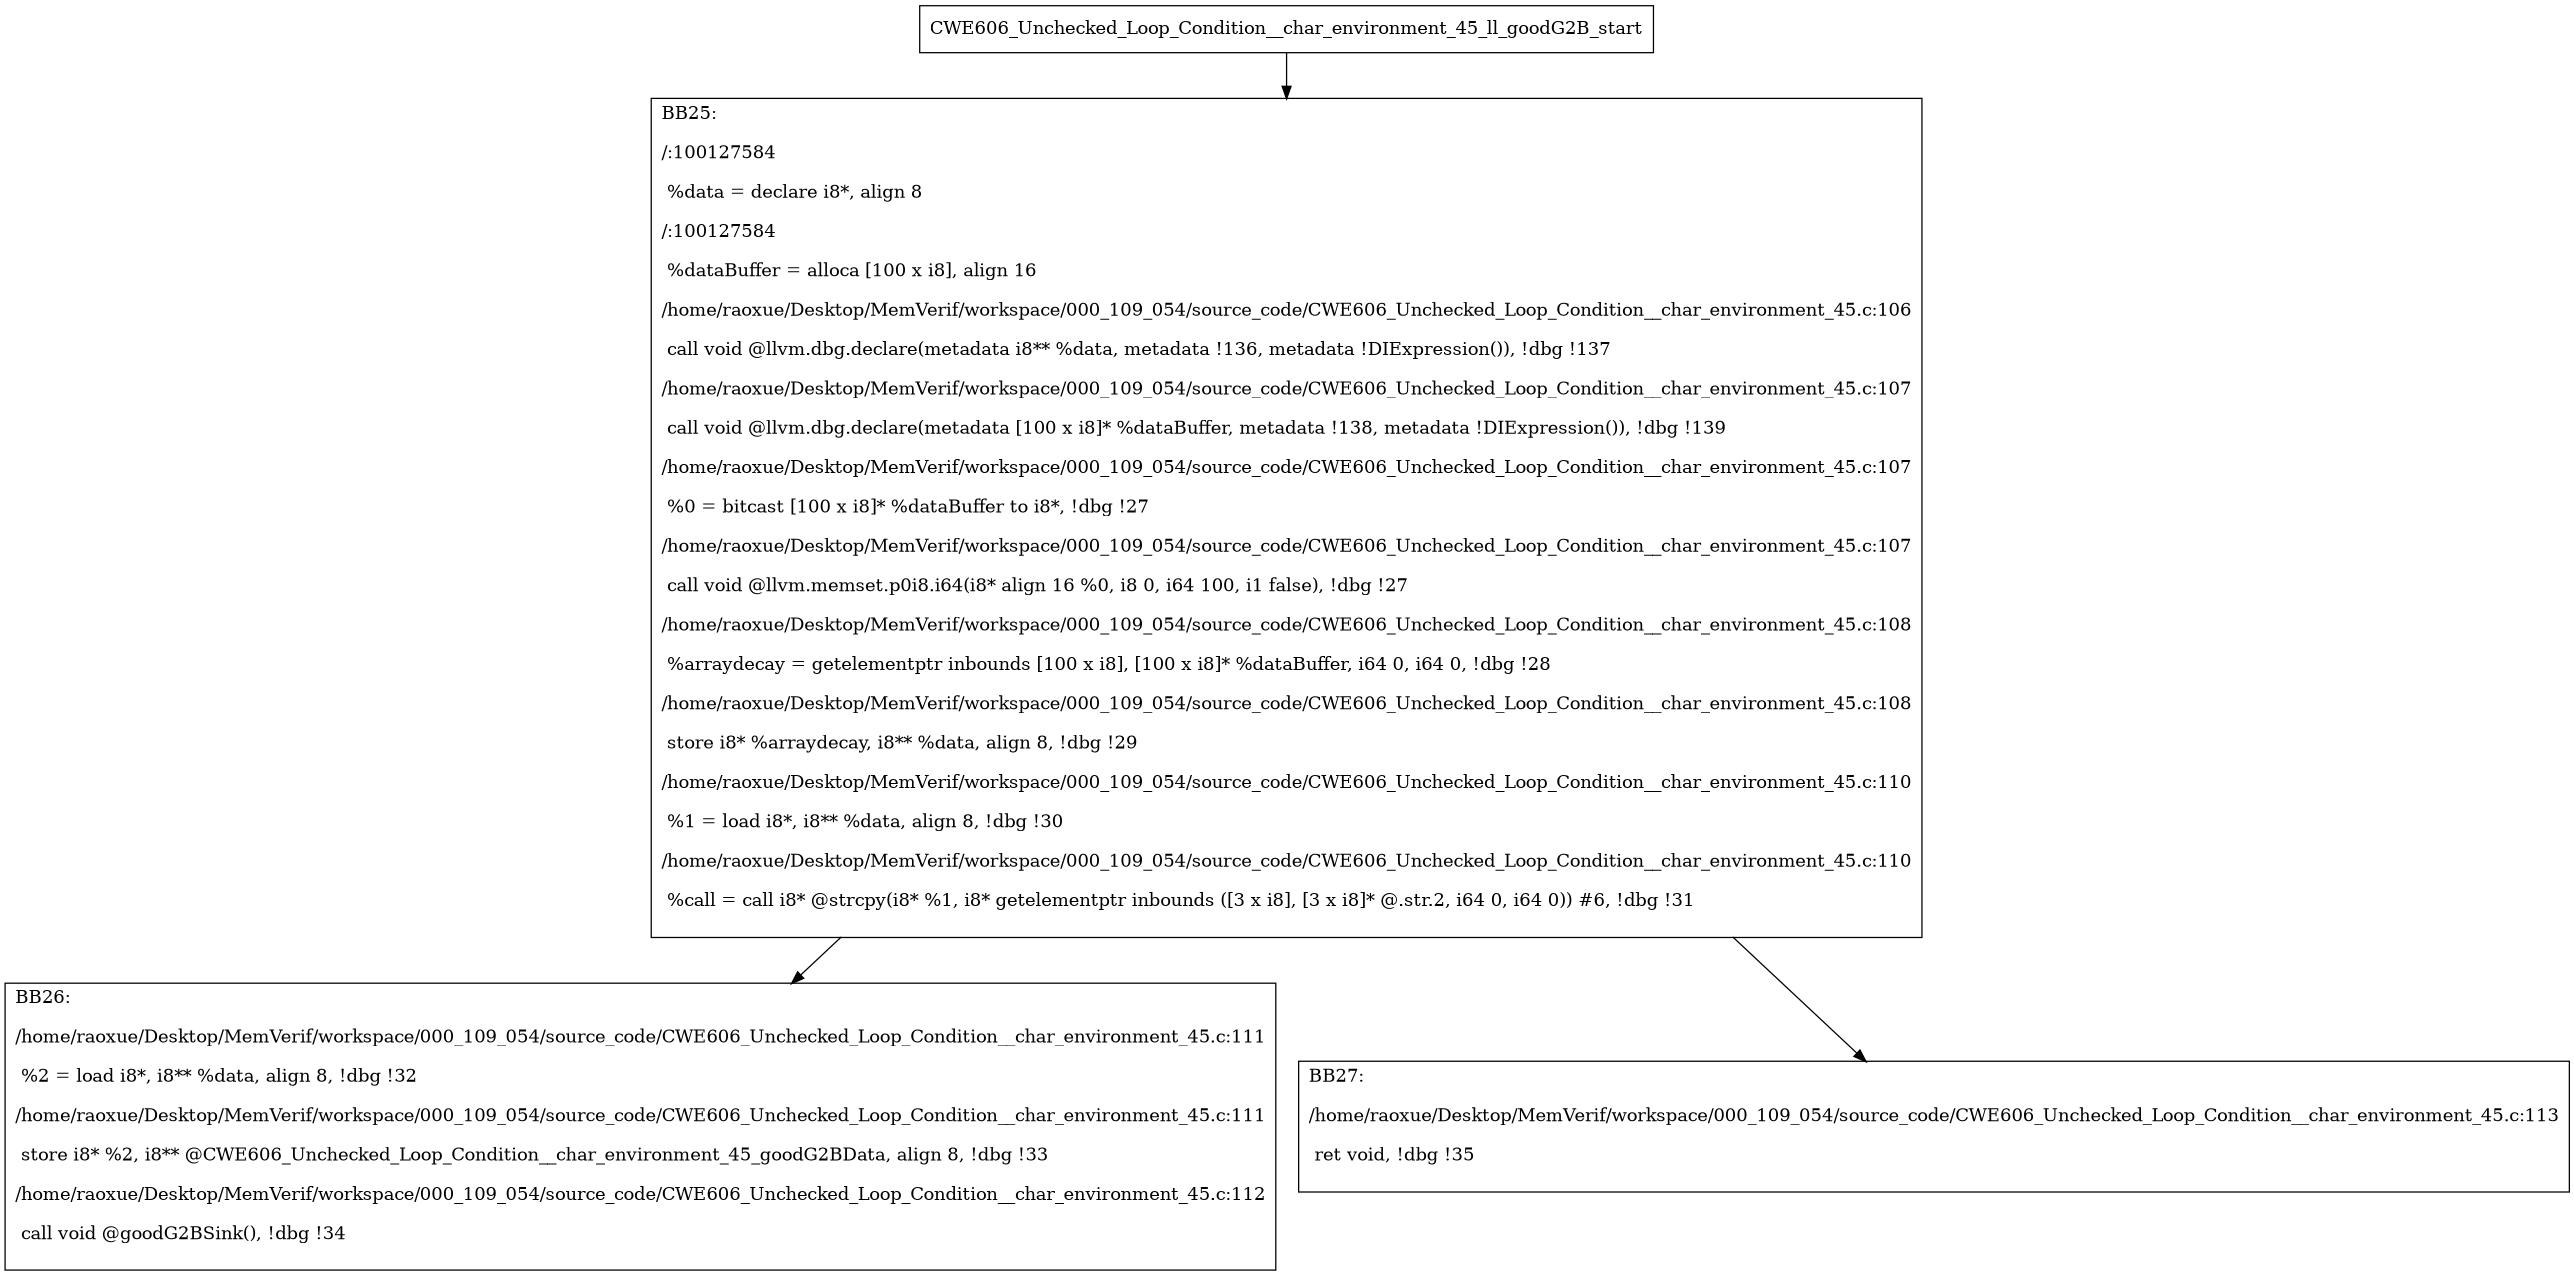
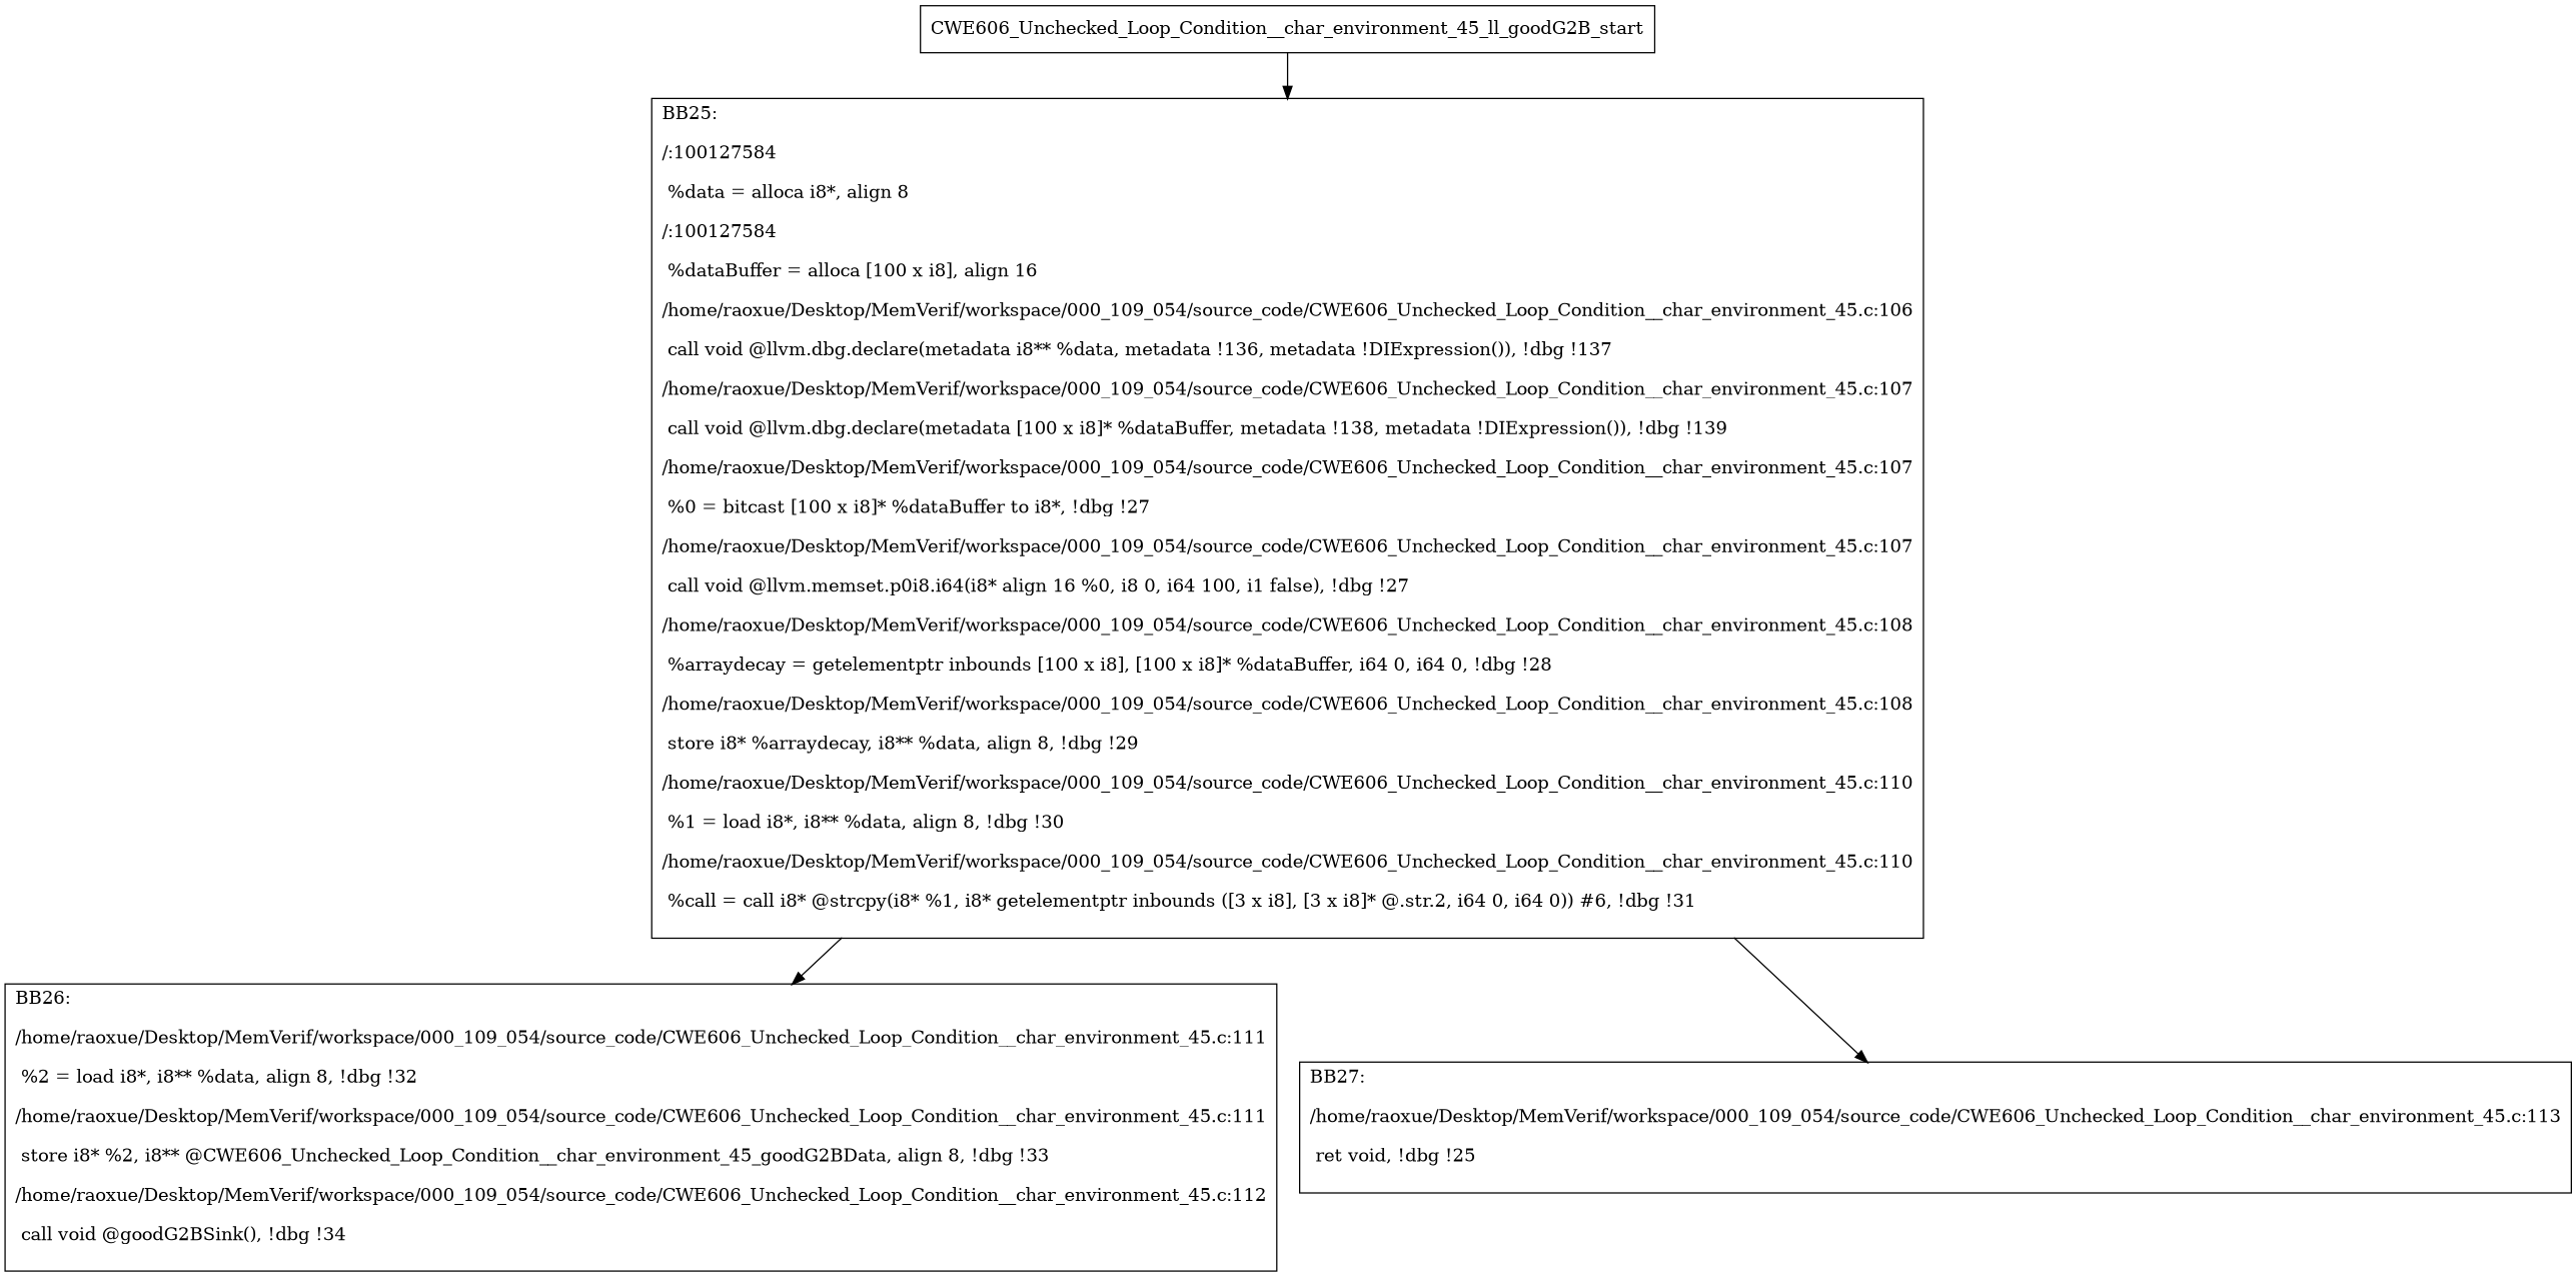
  digraph {
    node [shape=record]
    n1 [label="{CWE606_Unchecked_Loop_Condition__char_environment_45_ll_goodG2B_start}"]
-   n2 [label="{BB25:\l\l/:100127584\l\n  %data = declare i8*, align 8\l\n/:100127584\l\n  %dataBuffer = alloca [100 x i8], align 16\l\n/home/raoxue/Desktop/MemVerif/workspace/000_109_054/source_code/CWE606_Unchecked_Loop_Condition__char_environment_45.c:106\l\n  call void @llvm.dbg.declare(metadata i8** %data, metadata !136, metadata !DIExpression()), !dbg !137\l\n/home/raoxue/Desktop/MemVerif/workspace/000_109_054/source_code/CWE606_Unchecked_Loop_Condition__char_environment_45.c:107\l\n  call void @llvm.dbg.declare(metadata [100 x i8]* %dataBuffer, metadata !138, metadata !DIExpression()), !dbg !139\l\n/home/raoxue/Desktop/MemVerif/workspace/000_109_054/source_code/CWE606_Unchecked_Loop_Condition__char_environment_45.c:107\l\n  %0 = bitcast [100 x i8]* %dataBuffer to i8*, !dbg !27\l\n/home/raoxue/Desktop/MemVerif/workspace/000_109_054/source_code/CWE606_Unchecked_Loop_Condition__char_environment_45.c:107\l\n  call void @llvm.memset.p0i8.i64(i8* align 16 %0, i8 0, i64 100, i1 false), !dbg !27\l\n/home/raoxue/Desktop/MemVerif/workspace/000_109_054/source_code/CWE606_Unchecked_Loop_Condition__char_environment_45.c:108\l\n  %arraydecay = getelementptr inbounds [100 x i8], [100 x i8]* %dataBuffer, i64 0, i64 0, !dbg !28\l\n/home/raoxue/Desktop/MemVerif/workspace/000_109_054/source_code/CWE606_Unchecked_Loop_Condition__char_environment_45.c:108\l\n  store i8* %arraydecay, i8** %data, align 8, !dbg !29\l\n/home/raoxue/Desktop/MemVerif/workspace/000_109_054/source_code/CWE606_Unchecked_Loop_Condition__char_environment_45.c:110\l\n  %1 = load i8*, i8** %data, align 8, !dbg !30\l\n/home/raoxue/Desktop/MemVerif/workspace/000_109_054/source_code/CWE606_Unchecked_Loop_Condition__char_environment_45.c:110\l\n  %call = call i8* @strcpy(i8* %1, i8* getelementptr inbounds ([3 x i8], [3 x i8]* @.str.2, i64 0, i64 0)) #6, !dbg !31\l\n}"]
+   n2 [label="{BB25:\l\l/:100127584\l\n  %data = alloca i8*, align 8\l\n/:100127584\l\n  %dataBuffer = alloca [100 x i8], align 16\l\n/home/raoxue/Desktop/MemVerif/workspace/000_109_054/source_code/CWE606_Unchecked_Loop_Condition__char_environment_45.c:106\l\n  call void @llvm.dbg.declare(metadata i8** %data, metadata !136, metadata !DIExpression()), !dbg !137\l\n/home/raoxue/Desktop/MemVerif/workspace/000_109_054/source_code/CWE606_Unchecked_Loop_Condition__char_environment_45.c:107\l\n  call void @llvm.dbg.declare(metadata [100 x i8]* %dataBuffer, metadata !138, metadata !DIExpression()), !dbg !139\l\n/home/raoxue/Desktop/MemVerif/workspace/000_109_054/source_code/CWE606_Unchecked_Loop_Condition__char_environment_45.c:107\l\n  %0 = bitcast [100 x i8]* %dataBuffer to i8*, !dbg !27\l\n/home/raoxue/Desktop/MemVerif/workspace/000_109_054/source_code/CWE606_Unchecked_Loop_Condition__char_environment_45.c:107\l\n  call void @llvm.memset.p0i8.i64(i8* align 16 %0, i8 0, i64 100, i1 false), !dbg !27\l\n/home/raoxue/Desktop/MemVerif/workspace/000_109_054/source_code/CWE606_Unchecked_Loop_Condition__char_environment_45.c:108\l\n  %arraydecay = getelementptr inbounds [100 x i8], [100 x i8]* %dataBuffer, i64 0, i64 0, !dbg !28\l\n/home/raoxue/Desktop/MemVerif/workspace/000_109_054/source_code/CWE606_Unchecked_Loop_Condition__char_environment_45.c:108\l\n  store i8* %arraydecay, i8** %data, align 8, !dbg !29\l\n/home/raoxue/Desktop/MemVerif/workspace/000_109_054/source_code/CWE606_Unchecked_Loop_Condition__char_environment_45.c:110\l\n  %1 = load i8*, i8** %data, align 8, !dbg !30\l\n/home/raoxue/Desktop/MemVerif/workspace/000_109_054/source_code/CWE606_Unchecked_Loop_Condition__char_environment_45.c:110\l\n  %call = call i8* @strcpy(i8* %1, i8* getelementptr inbounds ([3 x i8], [3 x i8]* @.str.2, i64 0, i64 0)) #6, !dbg !31\l\n}"]
    n3 [label="{BB26:\l\l/home/raoxue/Desktop/MemVerif/workspace/000_109_054/source_code/CWE606_Unchecked_Loop_Condition__char_environment_45.c:111\l\n  %2 = load i8*, i8** %data, align 8, !dbg !32\l\n/home/raoxue/Desktop/MemVerif/workspace/000_109_054/source_code/CWE606_Unchecked_Loop_Condition__char_environment_45.c:111\l\n  store i8* %2, i8** @CWE606_Unchecked_Loop_Condition__char_environment_45_goodG2BData, align 8, !dbg !33\l\n/home/raoxue/Desktop/MemVerif/workspace/000_109_054/source_code/CWE606_Unchecked_Loop_Condition__char_environment_45.c:112\l\n  call void @goodG2BSink(), !dbg !34\l\n}"]
-   n4 [label="{BB27:\l\l/home/raoxue/Desktop/MemVerif/workspace/000_109_054/source_code/CWE606_Unchecked_Loop_Condition__char_environment_45.c:113\l\n  ret void, !dbg !35\l\n}"]
+   n4 [label="{BB27:\l\l/home/raoxue/Desktop/MemVerif/workspace/000_109_054/source_code/CWE606_Unchecked_Loop_Condition__char_environment_45.c:113\l\n  ret void, !dbg !25\l\n}"]
    n1 -> n2
    n2 -> n3
    n2 -> n4
  }
